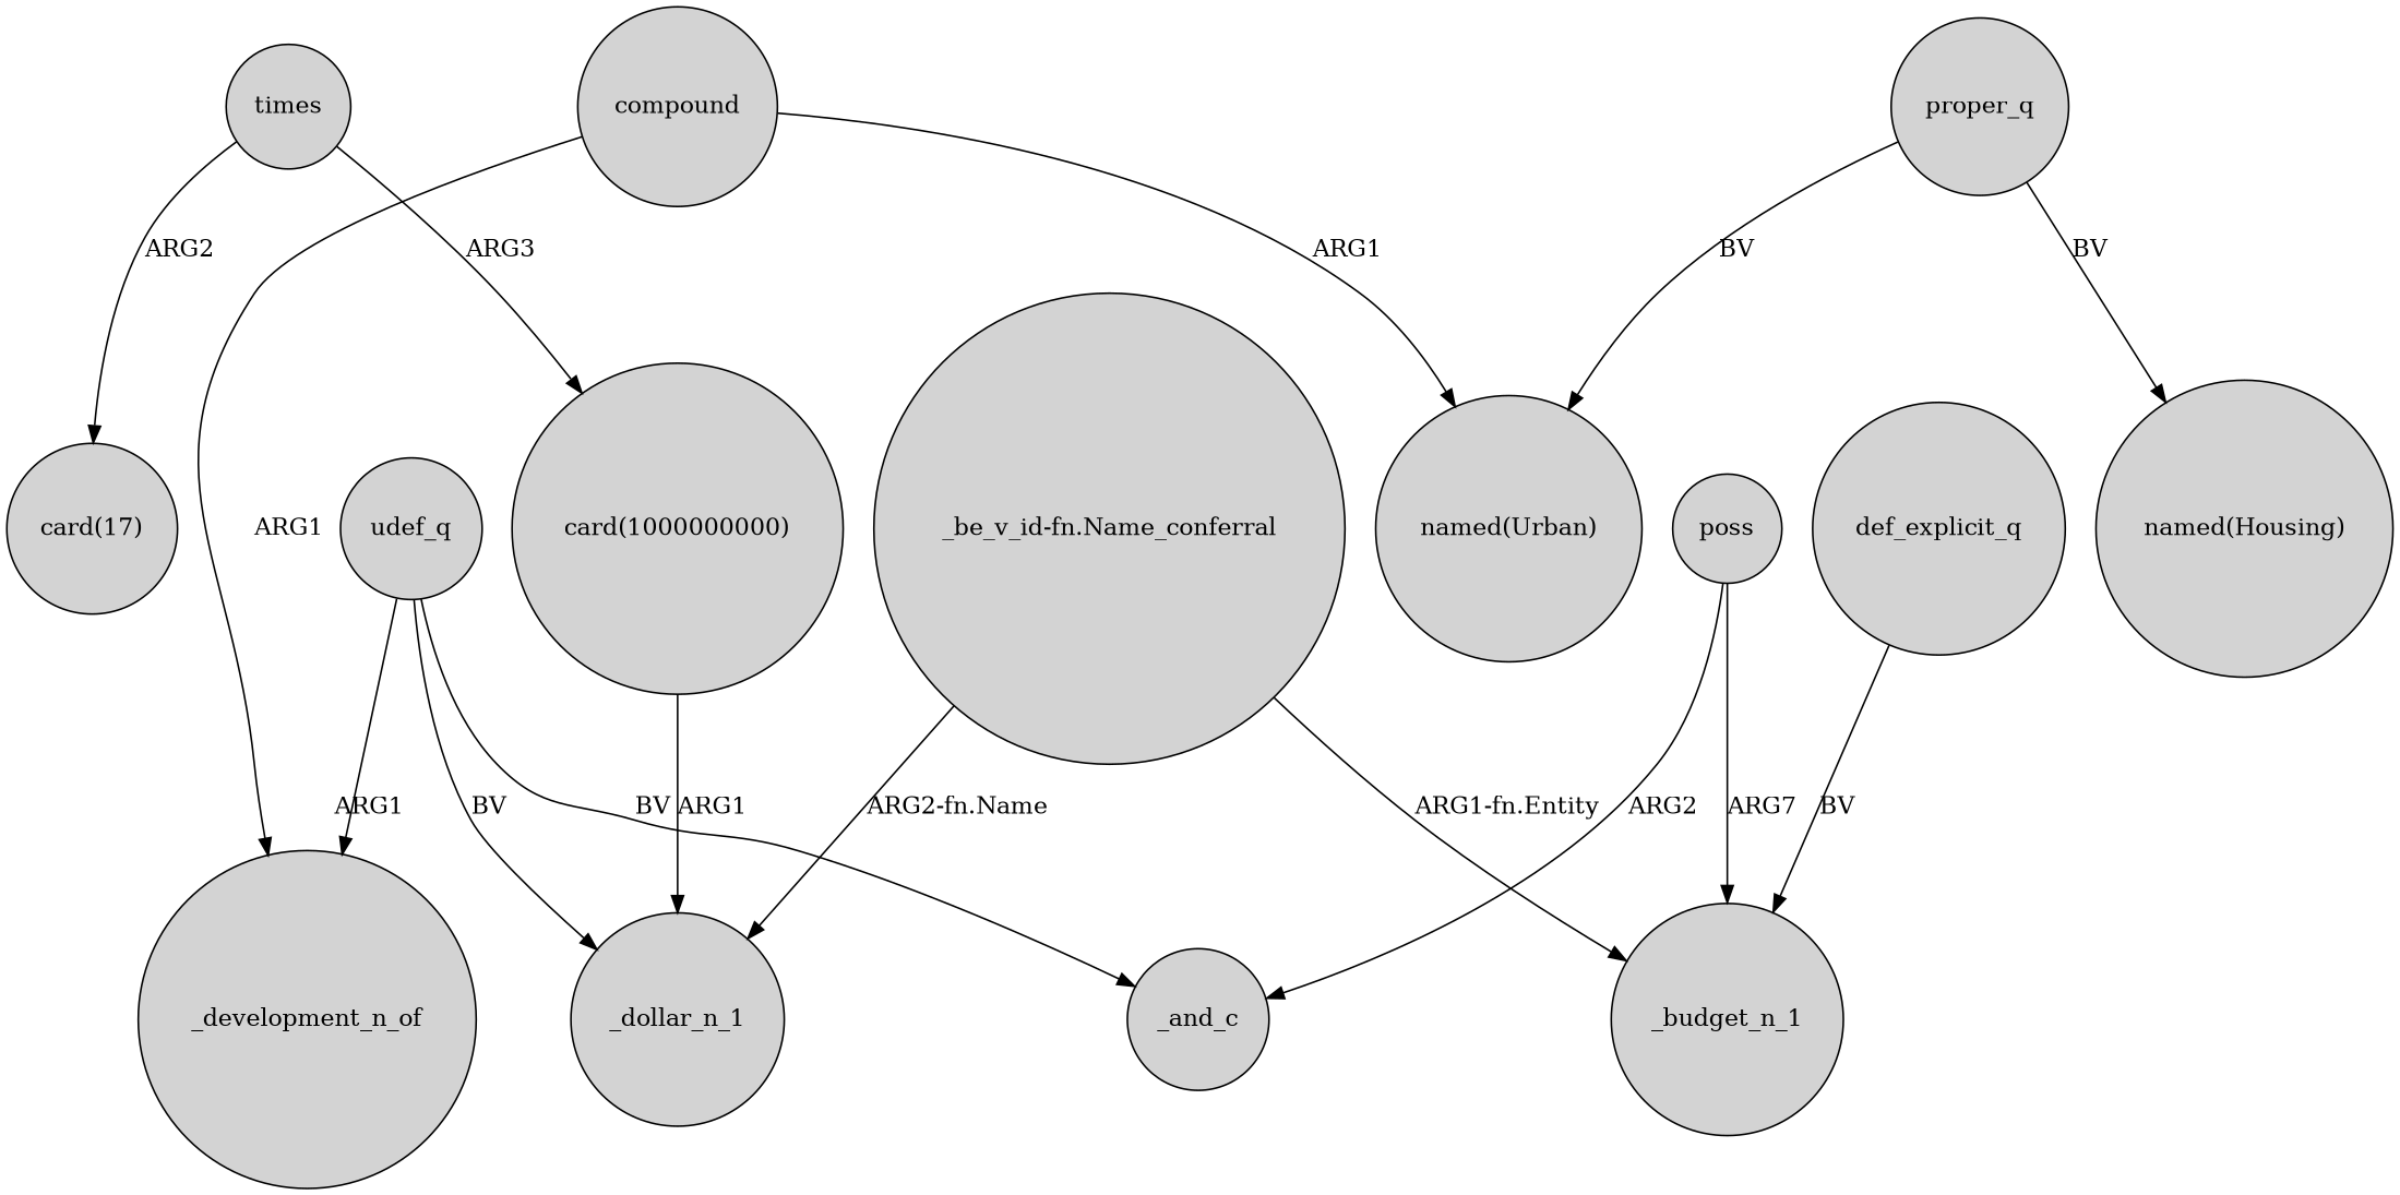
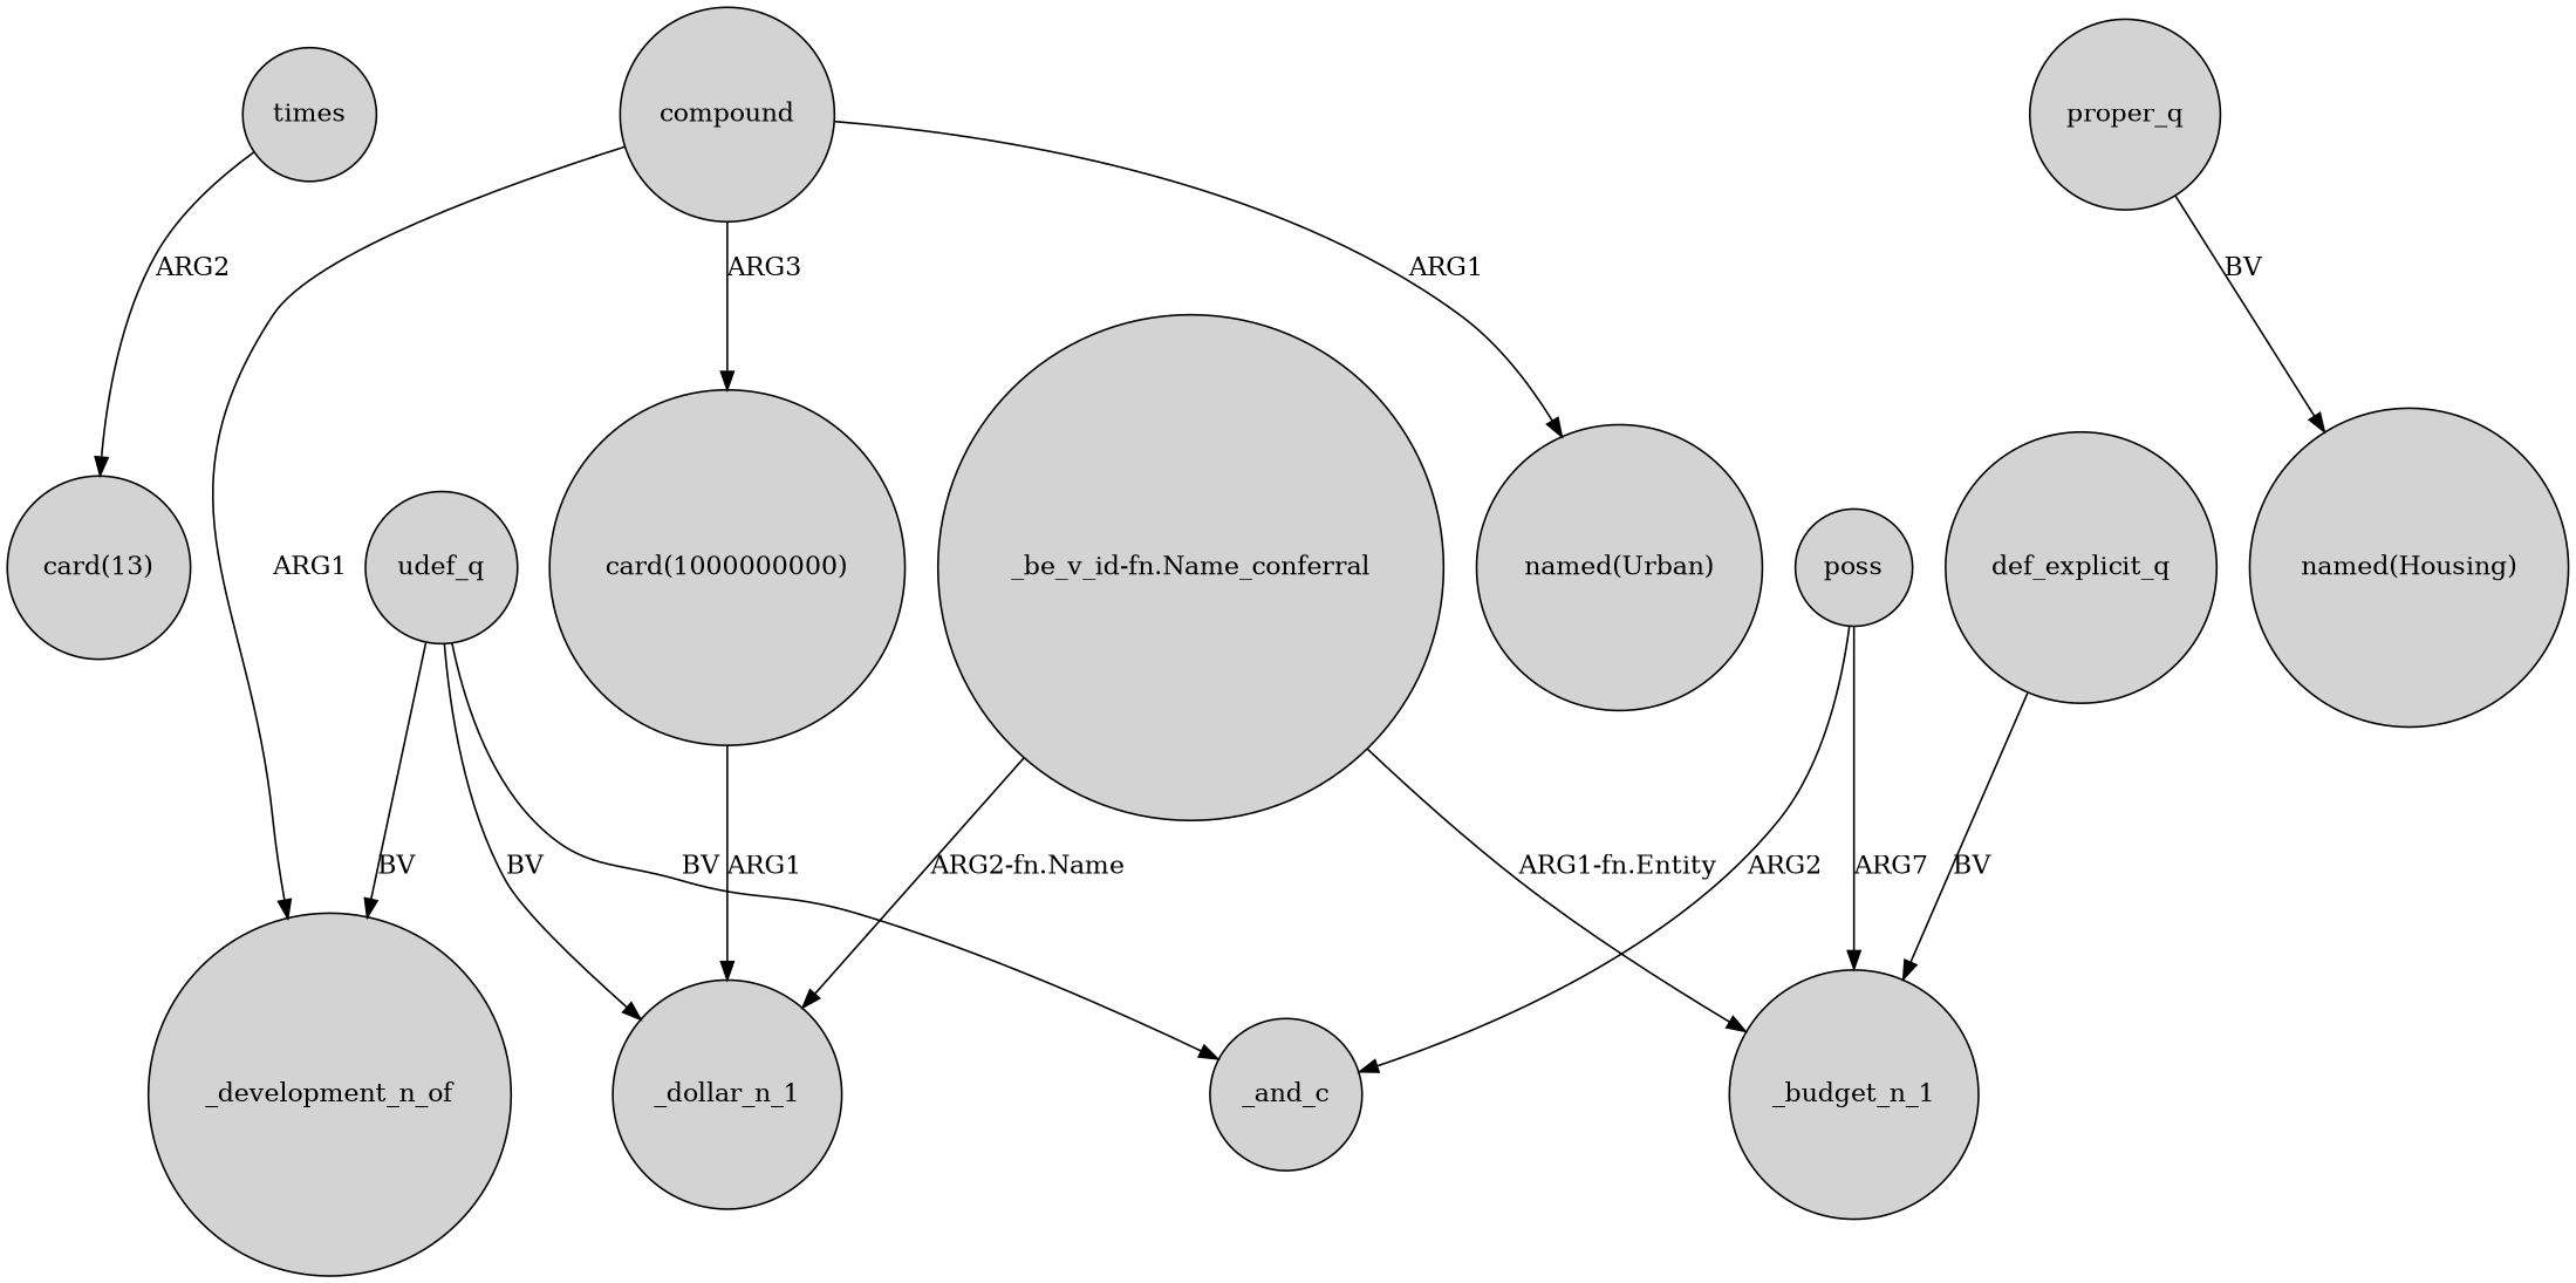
  digraph {
    node [shape=circle style=filled]
    "card(1000000000)"
    _dollar_n_1
    udef_q
    _development_n_of
    _and_c
    proper_q
    "named(Urban)"
    "named(Housing)"
    times
-   "card(17)"
+   "card(17)" [label="card(13)"]
    def_explicit_q
    _budget_n_1
    poss
    "_be_v_id-fn.Name_conferral"
    compound
    "card(1000000000)" -> _dollar_n_1 [label=ARG1]
    udef_q -> _dollar_n_1 [label=BV]
-   udef_q -> _development_n_of [label=ARG1]
+   udef_q -> _development_n_of [label=BV]
    udef_q -> _and_c [label=BV]
-   proper_q -> "named(Urban)" [label=BV]
    proper_q -> "named(Housing)" [label=BV]
-   times -> "card(1000000000)" [label=ARG3]
+   compound -> "card(1000000000)" [label=ARG3]
    times -> "card(17)" [label=ARG2]
    def_explicit_q -> _budget_n_1 [label=BV]
    poss -> _and_c [label=ARG2]
    poss -> _budget_n_1 [label=ARG7]
    "_be_v_id-fn.Name_conferral" -> _dollar_n_1 [label="ARG2-fn.Name"]
    "_be_v_id-fn.Name_conferral" -> _budget_n_1 [label="ARG1-fn.Entity"]
    compound -> _development_n_of [label=ARG1]
    compound -> "named(Urban)" [label=ARG1]
  }
